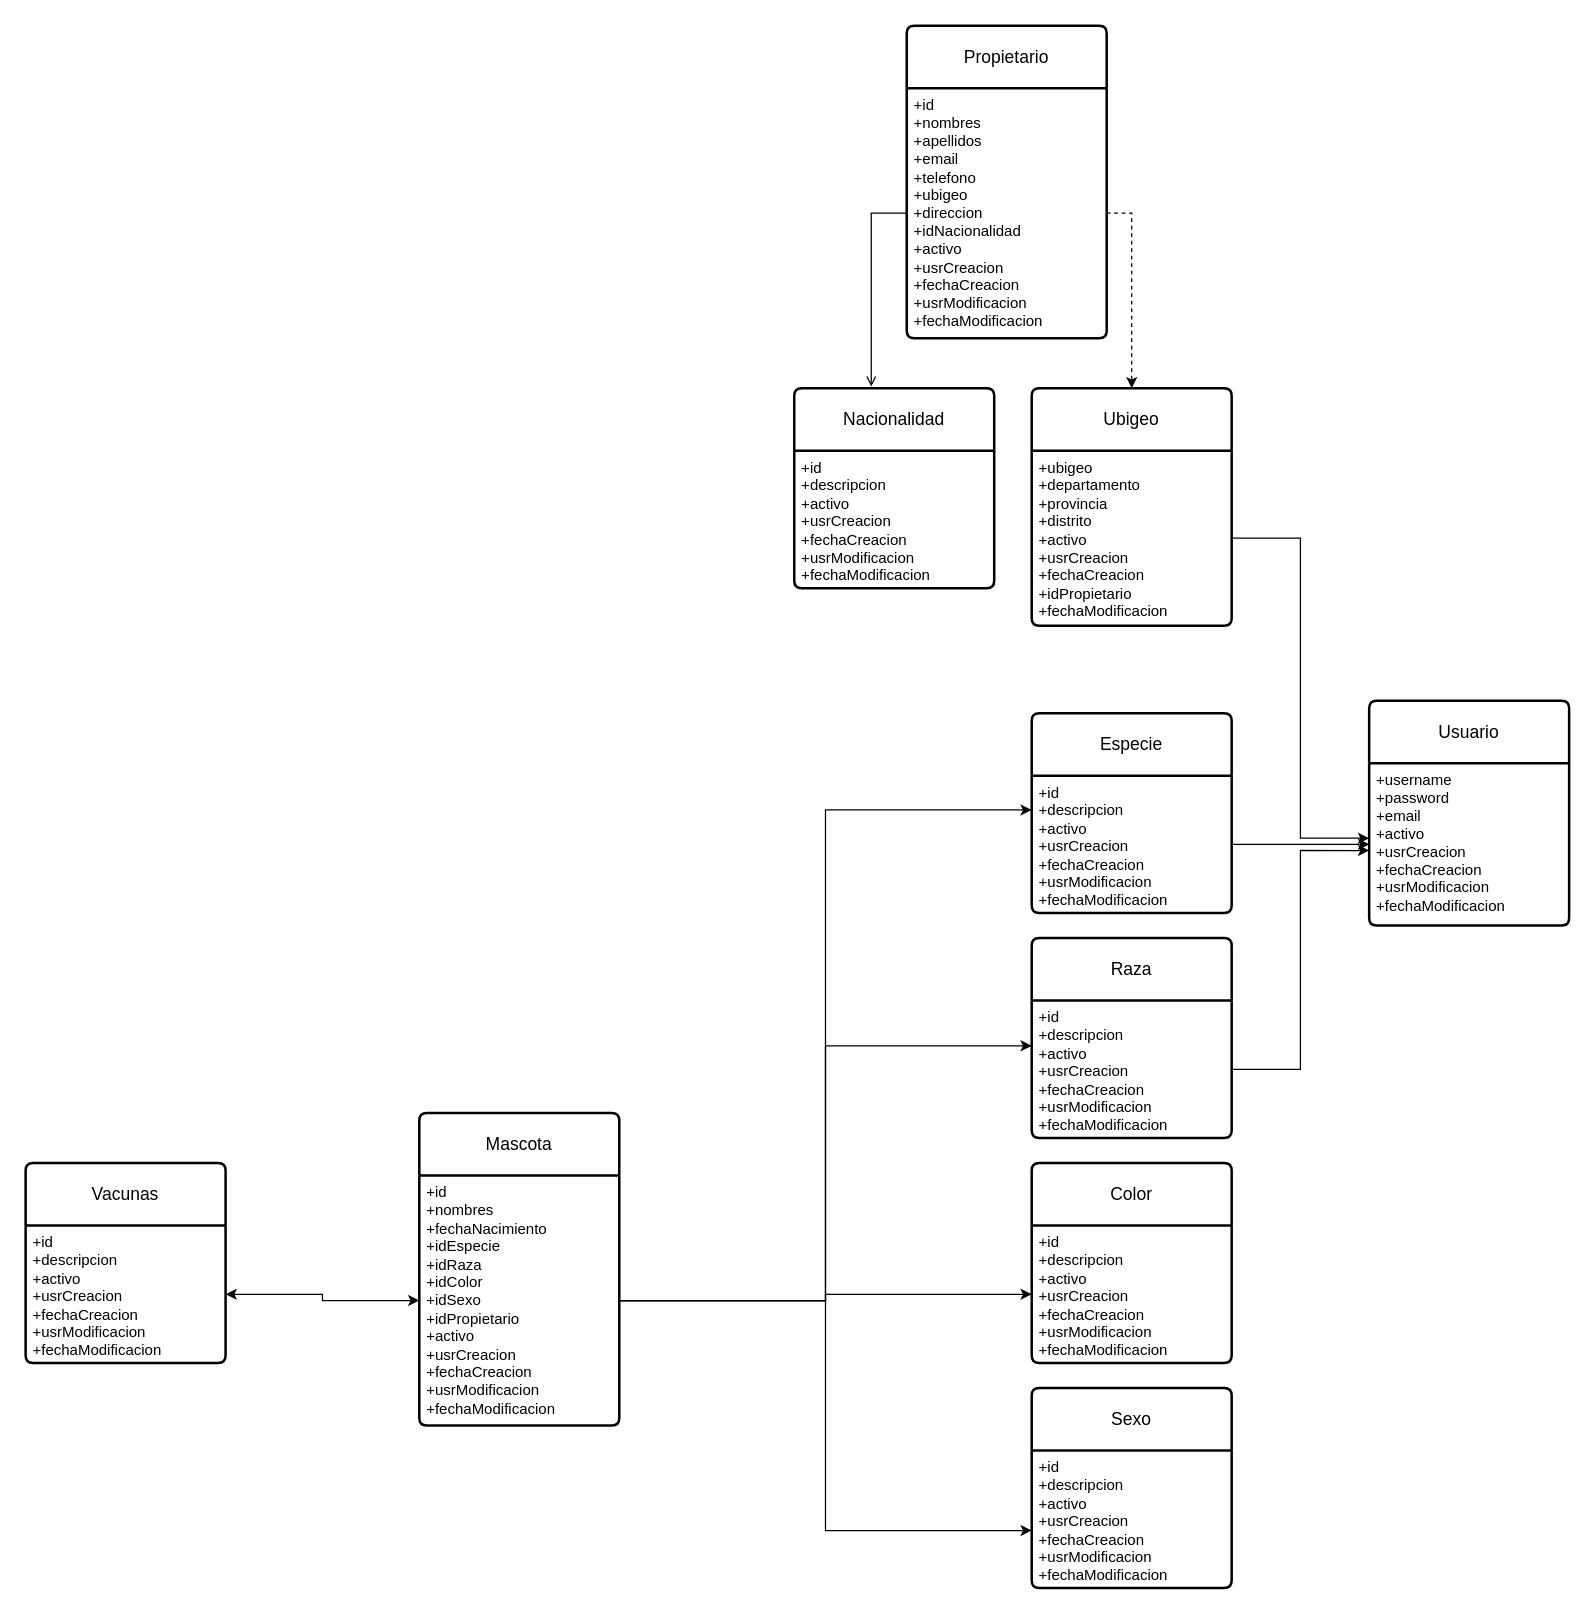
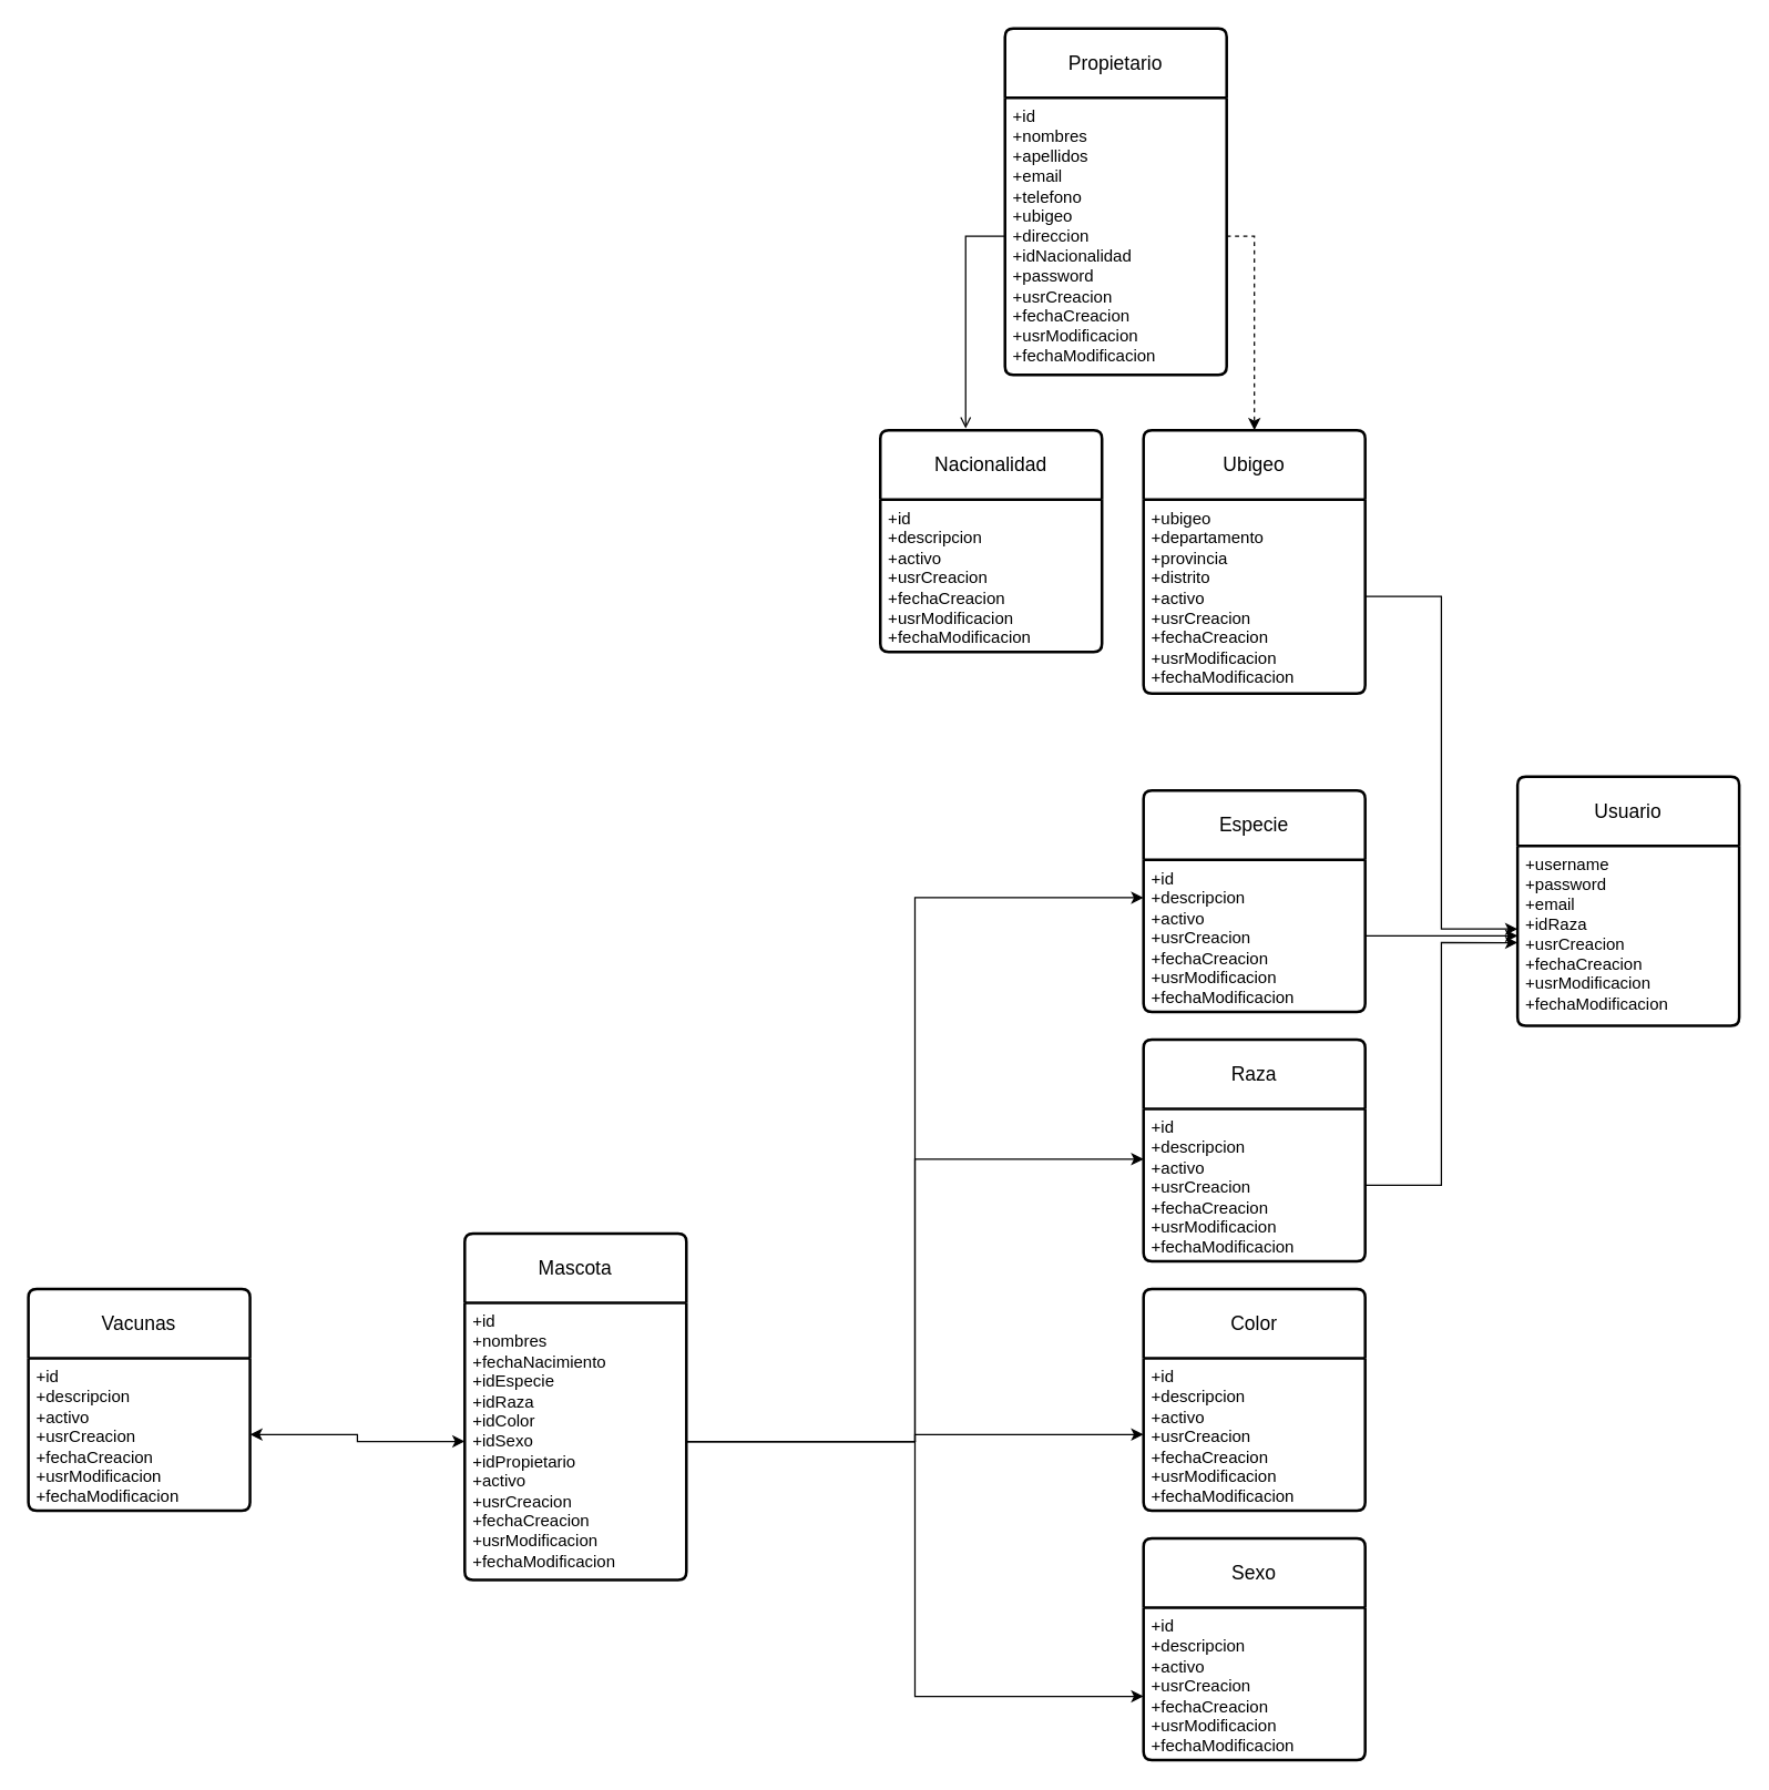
  <mxCell id="0" />
  <mxCell id="1" parent="0" />
  <mxCell id="2" value="Usuario" style="swimlane;childLayout=stackLayout;horizontal=1;startSize=50;horizontalStack=0;rounded=1;fontSize=14;fontStyle=0;strokeWidth=2;resizeParent=0;resizeLast=1;shadow=0;dashed=0;align=center;arcSize=4;whiteSpace=wrap;html=1;" vertex="1" parent="1"><mxGeometry x="1095" y="560" width="160" height="180" as="geometry" /></mxCell>
- <mxCell id="3" value="+username&lt;div&gt;+password&lt;/div&gt;&lt;div&gt;+email&lt;/div&gt;&lt;div&gt;+activo&lt;/div&gt;&lt;div&gt;+usrCreacion&lt;/div&gt;&lt;div&gt;+fechaCreacion&lt;/div&gt;&lt;div&gt;+usrModificacion&lt;/div&gt;&lt;div&gt;+fechaModificacion&lt;/div&gt;" style="align=left;strokeColor=none;fillColor=none;spacingLeft=4;fontSize=12;verticalAlign=top;resizable=0;rotatable=0;part=1;html=1;" vertex="1" parent="2"><mxGeometry y="50" width="160" height="130" as="geometry" /></mxCell>
+ <mxCell id="3" value="+username&lt;div&gt;+password&lt;/div&gt;&lt;div&gt;+email&lt;/div&gt;&lt;div&gt;+idRaza&lt;/div&gt;&lt;div&gt;+usrCreacion&lt;/div&gt;&lt;div&gt;+fechaCreacion&lt;/div&gt;&lt;div&gt;+usrModificacion&lt;/div&gt;&lt;div&gt;+fechaModificacion&lt;/div&gt;" style="align=left;strokeColor=none;fillColor=none;spacingLeft=4;fontSize=12;verticalAlign=top;resizable=0;rotatable=0;part=1;html=1;" vertex="1" parent="2"><mxGeometry y="50" width="160" height="130" as="geometry" /></mxCell>
  <mxCell id="4" value="Especie" style="swimlane;childLayout=stackLayout;horizontal=1;startSize=50;horizontalStack=0;rounded=1;fontSize=14;fontStyle=0;strokeWidth=2;resizeParent=0;resizeLast=1;shadow=0;dashed=0;align=center;arcSize=4;whiteSpace=wrap;html=1;" vertex="1" parent="1"><mxGeometry x="825" y="570" width="160" height="160" as="geometry" /></mxCell>
  <mxCell id="5" value="+id&lt;br&gt;+descripcion&lt;br&gt;&lt;div&gt;+activo&lt;/div&gt;&lt;div&gt;+usrCreacion&lt;/div&gt;&lt;div&gt;+fechaCreacion&lt;/div&gt;&lt;div&gt;+usrModificacion&lt;/div&gt;&lt;div&gt;+fechaModificacion&lt;/div&gt;" style="align=left;strokeColor=none;fillColor=none;spacingLeft=4;fontSize=12;verticalAlign=top;resizable=0;rotatable=0;part=1;html=1;" vertex="1" parent="4"><mxGeometry y="50" width="160" height="110" as="geometry" /></mxCell>
  <mxCell id="6" style="edgeStyle=orthogonalEdgeStyle;rounded=0;orthogonalLoop=1;jettySize=auto;html=1;" edge="1" parent="1" source="5" target="3"><mxGeometry relative="1" as="geometry" /></mxCell>
  <mxCell id="7" value="Raza" style="swimlane;childLayout=stackLayout;horizontal=1;startSize=50;horizontalStack=0;rounded=1;fontSize=14;fontStyle=0;strokeWidth=2;resizeParent=0;resizeLast=1;shadow=0;dashed=0;align=center;arcSize=4;whiteSpace=wrap;html=1;" vertex="1" parent="1"><mxGeometry x="825" y="750" width="160" height="160" as="geometry" /></mxCell>
  <mxCell id="8" value="+id&lt;br&gt;+descripcion&lt;br&gt;&lt;div&gt;+activo&lt;/div&gt;&lt;div&gt;+usrCreacion&lt;/div&gt;&lt;div&gt;+fechaCreacion&lt;/div&gt;&lt;div&gt;+usrModificacion&lt;/div&gt;&lt;div&gt;+fechaModificacion&lt;/div&gt;" style="align=left;strokeColor=none;fillColor=none;spacingLeft=4;fontSize=12;verticalAlign=top;resizable=0;rotatable=0;part=1;html=1;" vertex="1" parent="7"><mxGeometry y="50" width="160" height="110" as="geometry" /></mxCell>
  <mxCell id="9" style="edgeStyle=orthogonalEdgeStyle;rounded=0;orthogonalLoop=1;jettySize=auto;html=1;entryX=0;entryY=0.538;entryDx=0;entryDy=0;entryPerimeter=0;" edge="1" parent="1" source="8" target="3"><mxGeometry relative="1" as="geometry" /></mxCell>
  <mxCell id="10" value="Color" style="swimlane;childLayout=stackLayout;horizontal=1;startSize=50;horizontalStack=0;rounded=1;fontSize=14;fontStyle=0;strokeWidth=2;resizeParent=0;resizeLast=1;shadow=0;dashed=0;align=center;arcSize=4;whiteSpace=wrap;html=1;" vertex="1" parent="1"><mxGeometry x="825" y="930" width="160" height="160" as="geometry" /></mxCell>
  <mxCell id="11" value="+id&lt;br&gt;+descripcion&lt;br&gt;&lt;div&gt;+activo&lt;/div&gt;&lt;div&gt;+usrCreacion&lt;/div&gt;&lt;div&gt;+fechaCreacion&lt;/div&gt;&lt;div&gt;+usrModificacion&lt;/div&gt;&lt;div&gt;+fechaModificacion&lt;/div&gt;" style="align=left;strokeColor=none;fillColor=none;spacingLeft=4;fontSize=12;verticalAlign=top;resizable=0;rotatable=0;part=1;html=1;" vertex="1" parent="10"><mxGeometry y="50" width="160" height="110" as="geometry" /></mxCell>
  <mxCell id="12" value="Sexo" style="swimlane;childLayout=stackLayout;horizontal=1;startSize=50;horizontalStack=0;rounded=1;fontSize=14;fontStyle=0;strokeWidth=2;resizeParent=0;resizeLast=1;shadow=0;dashed=0;align=center;arcSize=4;whiteSpace=wrap;html=1;" vertex="1" parent="1"><mxGeometry x="825" y="1110" width="160" height="160" as="geometry" /></mxCell>
  <mxCell id="13" value="+id&lt;br&gt;+descripcion&lt;br&gt;&lt;div&gt;+activo&lt;/div&gt;&lt;div&gt;+usrCreacion&lt;/div&gt;&lt;div&gt;+fechaCreacion&lt;/div&gt;&lt;div&gt;+usrModificacion&lt;/div&gt;&lt;div&gt;+fechaModificacion&lt;/div&gt;" style="align=left;strokeColor=none;fillColor=none;spacingLeft=4;fontSize=12;verticalAlign=top;resizable=0;rotatable=0;part=1;html=1;" vertex="1" parent="12"><mxGeometry y="50" width="160" height="110" as="geometry" /></mxCell>
  <mxCell id="14" value="Vacunas" style="swimlane;childLayout=stackLayout;horizontal=1;startSize=50;horizontalStack=0;rounded=1;fontSize=14;fontStyle=0;strokeWidth=2;resizeParent=0;resizeLast=1;shadow=0;dashed=0;align=center;arcSize=4;whiteSpace=wrap;html=1;" vertex="1" parent="1"><mxGeometry x="20" y="930" width="160" height="160" as="geometry" /></mxCell>
  <mxCell id="15" value="+id&lt;br&gt;+descripcion&lt;br&gt;&lt;div&gt;+activo&lt;/div&gt;&lt;div&gt;+usrCreacion&lt;/div&gt;&lt;div&gt;+fechaCreacion&lt;/div&gt;&lt;div&gt;+usrModificacion&lt;/div&gt;&lt;div&gt;+fechaModificacion&lt;/div&gt;" style="align=left;strokeColor=none;fillColor=none;spacingLeft=4;fontSize=12;verticalAlign=top;resizable=0;rotatable=0;part=1;html=1;" vertex="1" parent="14"><mxGeometry y="50" width="160" height="110" as="geometry" /></mxCell>
  <mxCell id="16" value="Ubigeo" style="swimlane;childLayout=stackLayout;horizontal=1;startSize=50;horizontalStack=0;rounded=1;fontSize=14;fontStyle=0;strokeWidth=2;resizeParent=0;resizeLast=1;shadow=0;dashed=0;align=center;arcSize=4;whiteSpace=wrap;html=1;" vertex="1" parent="1"><mxGeometry x="825" y="310" width="160" height="190" as="geometry" /></mxCell>
- <mxCell id="17" value="+ubigeo&lt;br&gt;+departamento&lt;div&gt;+provincia&lt;/div&gt;&lt;div&gt;+distrito&lt;br&gt;&lt;div&gt;+activo&lt;/div&gt;&lt;div&gt;+usrCreacion&lt;/div&gt;&lt;div&gt;+fechaCreacion&lt;/div&gt;&lt;div&gt;+idPropietario&lt;/div&gt;&lt;div&gt;+fechaModificacion&lt;/div&gt;&lt;/div&gt;" style="align=left;strokeColor=none;fillColor=none;spacingLeft=4;fontSize=12;verticalAlign=top;resizable=0;rotatable=0;part=1;html=1;" vertex="1" parent="16"><mxGeometry y="50" width="160" height="140" as="geometry" /></mxCell>
+ <mxCell id="17" value="+ubigeo&lt;br&gt;+departamento&lt;div&gt;+provincia&lt;/div&gt;&lt;div&gt;+distrito&lt;br&gt;&lt;div&gt;+activo&lt;/div&gt;&lt;div&gt;+usrCreacion&lt;/div&gt;&lt;div&gt;+fechaCreacion&lt;/div&gt;&lt;div&gt;+usrModificacion&lt;/div&gt;&lt;div&gt;+fechaModificacion&lt;/div&gt;&lt;/div&gt;" style="align=left;strokeColor=none;fillColor=none;spacingLeft=4;fontSize=12;verticalAlign=top;resizable=0;rotatable=0;part=1;html=1;" vertex="1" parent="16"><mxGeometry y="50" width="160" height="140" as="geometry" /></mxCell>
  <mxCell id="18" style="edgeStyle=orthogonalEdgeStyle;rounded=0;orthogonalLoop=1;jettySize=auto;html=1;entryX=0;entryY=0.462;entryDx=0;entryDy=0;entryPerimeter=0;" edge="1" parent="1" source="17" target="3"><mxGeometry relative="1" as="geometry" /></mxCell>
  <mxCell id="19" value="Nacionalidad" style="swimlane;childLayout=stackLayout;horizontal=1;startSize=50;horizontalStack=0;rounded=1;fontSize=14;fontStyle=0;strokeWidth=2;resizeParent=0;resizeLast=1;shadow=0;dashed=0;align=center;arcSize=4;whiteSpace=wrap;html=1;" vertex="1" parent="1"><mxGeometry x="635" y="310" width="160" height="160" as="geometry" /></mxCell>
  <mxCell id="20" value="+id&lt;br&gt;+descripcion&lt;br&gt;&lt;div&gt;+activo&lt;/div&gt;&lt;div&gt;+usrCreacion&lt;/div&gt;&lt;div&gt;+fechaCreacion&lt;/div&gt;&lt;div&gt;+usrModificacion&lt;/div&gt;&lt;div&gt;+fechaModificacion&lt;/div&gt;" style="align=left;strokeColor=none;fillColor=none;spacingLeft=4;fontSize=12;verticalAlign=top;resizable=0;rotatable=0;part=1;html=1;" vertex="1" parent="19"><mxGeometry y="50" width="160" height="110" as="geometry" /></mxCell>
  <mxCell id="21" style="edgeStyle=orthogonalEdgeStyle;rounded=0;orthogonalLoop=1;jettySize=auto;html=1;exitX=1;exitY=0.5;exitDx=0;exitDy=0;dashed=1;" edge="1" parent="1" source="23" target="16"><mxGeometry relative="1" as="geometry" /></mxCell>
  <mxCell id="22" value="Propietario" style="swimlane;childLayout=stackLayout;horizontal=1;startSize=50;horizontalStack=0;rounded=1;fontSize=14;fontStyle=0;strokeWidth=2;resizeParent=0;resizeLast=1;shadow=0;dashed=0;align=center;arcSize=4;whiteSpace=wrap;html=1;" vertex="1" parent="1"><mxGeometry x="725" y="20" width="160" height="250" as="geometry" /></mxCell>
- <mxCell id="23" value="+id&lt;br&gt;+nombres&lt;div&gt;+apellidos&lt;/div&gt;&lt;div&gt;+email&lt;/div&gt;&lt;div&gt;+telefono&lt;/div&gt;&lt;div&gt;+ubigeo&lt;/div&gt;&lt;div&gt;+direccion&lt;/div&gt;&lt;div&gt;+idNacionalidad&lt;br&gt;&lt;div&gt;+activo&lt;/div&gt;&lt;div&gt;+usrCreacion&lt;/div&gt;&lt;div&gt;+fechaCreacion&lt;/div&gt;&lt;div&gt;+usrModificacion&lt;/div&gt;&lt;div&gt;+fechaModificacion&lt;/div&gt;&lt;/div&gt;" style="align=left;strokeColor=none;fillColor=none;spacingLeft=4;fontSize=12;verticalAlign=top;resizable=0;rotatable=0;part=1;html=1;" vertex="1" parent="22"><mxGeometry y="50" width="160" height="200" as="geometry" /></mxCell>
+ <mxCell id="23" value="+id&lt;br&gt;+nombres&lt;div&gt;+apellidos&lt;/div&gt;&lt;div&gt;+email&lt;/div&gt;&lt;div&gt;+telefono&lt;/div&gt;&lt;div&gt;+ubigeo&lt;/div&gt;&lt;div&gt;+direccion&lt;/div&gt;&lt;div&gt;+idNacionalidad&lt;br&gt;&lt;div&gt;+password&lt;/div&gt;&lt;div&gt;+usrCreacion&lt;/div&gt;&lt;div&gt;+fechaCreacion&lt;/div&gt;&lt;div&gt;+usrModificacion&lt;/div&gt;&lt;div&gt;+fechaModificacion&lt;/div&gt;&lt;/div&gt;" style="align=left;strokeColor=none;fillColor=none;spacingLeft=4;fontSize=12;verticalAlign=top;resizable=0;rotatable=0;part=1;html=1;" vertex="1" parent="22"><mxGeometry y="50" width="160" height="200" as="geometry" /></mxCell>
  <mxCell id="24" style="edgeStyle=orthogonalEdgeStyle;rounded=0;orthogonalLoop=1;jettySize=auto;html=1;exitX=0;exitY=0.5;exitDx=0;exitDy=0;entryX=0.385;entryY=-0.008;entryDx=0;entryDy=0;entryPerimeter=0;endArrow=open;" edge="1" parent="1" source="23" target="19"><mxGeometry relative="1" as="geometry" /></mxCell>
  <mxCell id="25" value="Mascota" style="swimlane;childLayout=stackLayout;horizontal=1;startSize=50;horizontalStack=0;rounded=1;fontSize=14;fontStyle=0;strokeWidth=2;resizeParent=0;resizeLast=1;shadow=0;dashed=0;align=center;arcSize=4;whiteSpace=wrap;html=1;" vertex="1" parent="1"><mxGeometry x="335" y="890" width="160" height="250" as="geometry" /></mxCell>
  <mxCell id="26" value="+id&lt;div&gt;+nombres&lt;/div&gt;&lt;div&gt;+fechaNacimiento&lt;/div&gt;&lt;div&gt;+idEspecie&lt;/div&gt;&lt;div&gt;+idRaza&lt;/div&gt;&lt;div&gt;+idColor&lt;/div&gt;&lt;div&gt;+idSexo&lt;/div&gt;&lt;div&gt;+idPropietario&lt;/div&gt;&lt;div&gt;&lt;div&gt;+activo&lt;/div&gt;&lt;div&gt;+usrCreacion&lt;/div&gt;&lt;div&gt;+fechaCreacion&lt;/div&gt;&lt;div&gt;+usrModificacion&lt;/div&gt;&lt;div&gt;+fechaModificacion&lt;/div&gt;&lt;/div&gt;" style="align=left;strokeColor=none;fillColor=none;spacingLeft=4;fontSize=12;verticalAlign=top;resizable=0;rotatable=0;part=1;html=1;" vertex="1" parent="25"><mxGeometry y="50" width="160" height="200" as="geometry" /></mxCell>
  <mxCell id="27" style="edgeStyle=orthogonalEdgeStyle;rounded=0;orthogonalLoop=1;jettySize=auto;html=1;entryX=0;entryY=0.25;entryDx=0;entryDy=0;" edge="1" parent="1" source="26" target="5"><mxGeometry relative="1" as="geometry" /></mxCell>
  <mxCell id="28" style="edgeStyle=orthogonalEdgeStyle;rounded=0;orthogonalLoop=1;jettySize=auto;html=1;entryX=0;entryY=0.329;entryDx=0;entryDy=0;entryPerimeter=0;" edge="1" parent="1" source="26" target="8"><mxGeometry relative="1" as="geometry" /></mxCell>
  <mxCell id="29" style="edgeStyle=orthogonalEdgeStyle;rounded=0;orthogonalLoop=1;jettySize=auto;html=1;exitX=1;exitY=0.5;exitDx=0;exitDy=0;" edge="1" parent="1" source="26" target="11"><mxGeometry relative="1" as="geometry" /></mxCell>
  <mxCell id="30" style="edgeStyle=orthogonalEdgeStyle;rounded=0;orthogonalLoop=1;jettySize=auto;html=1;entryX=0;entryY=0.582;entryDx=0;entryDy=0;entryPerimeter=0;" edge="1" parent="1" source="26" target="13"><mxGeometry relative="1" as="geometry" /></mxCell>
  <mxCell id="31" style="edgeStyle=orthogonalEdgeStyle;rounded=0;orthogonalLoop=1;jettySize=auto;html=1;exitX=1;exitY=0.5;exitDx=0;exitDy=0;entryX=0;entryY=0.5;entryDx=0;entryDy=0;startArrow=classic;startFill=1;" edge="1" parent="1" source="15" target="26"><mxGeometry relative="1" as="geometry" /></mxCell>
